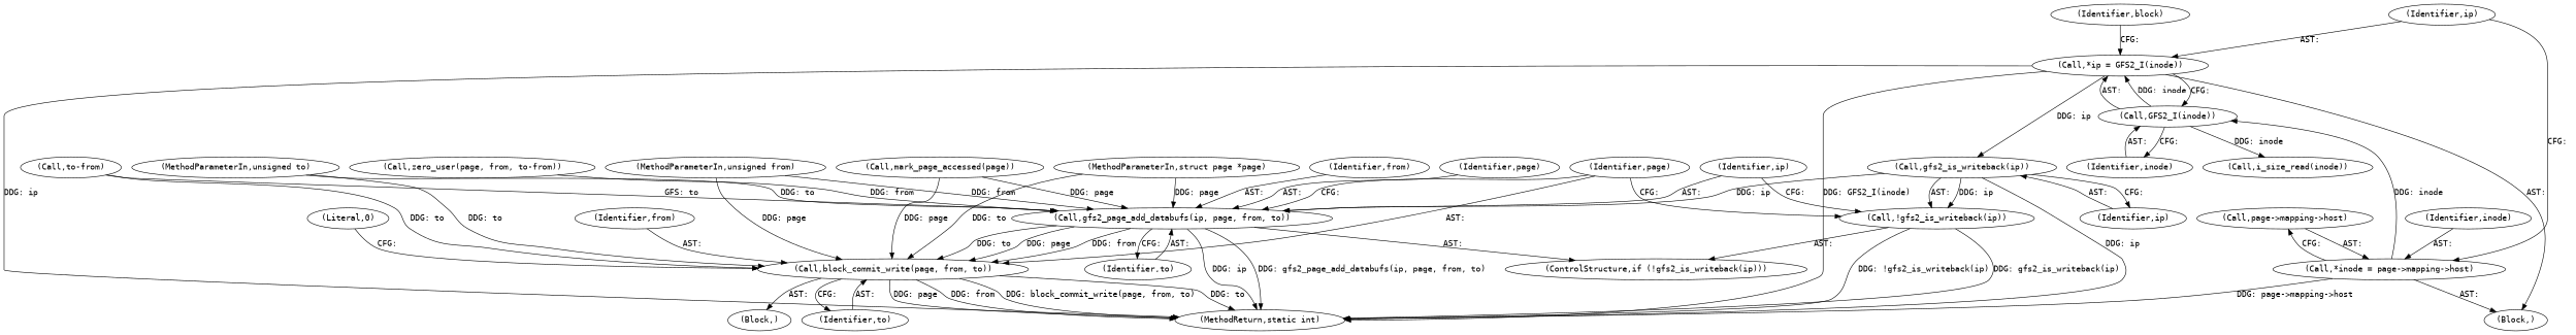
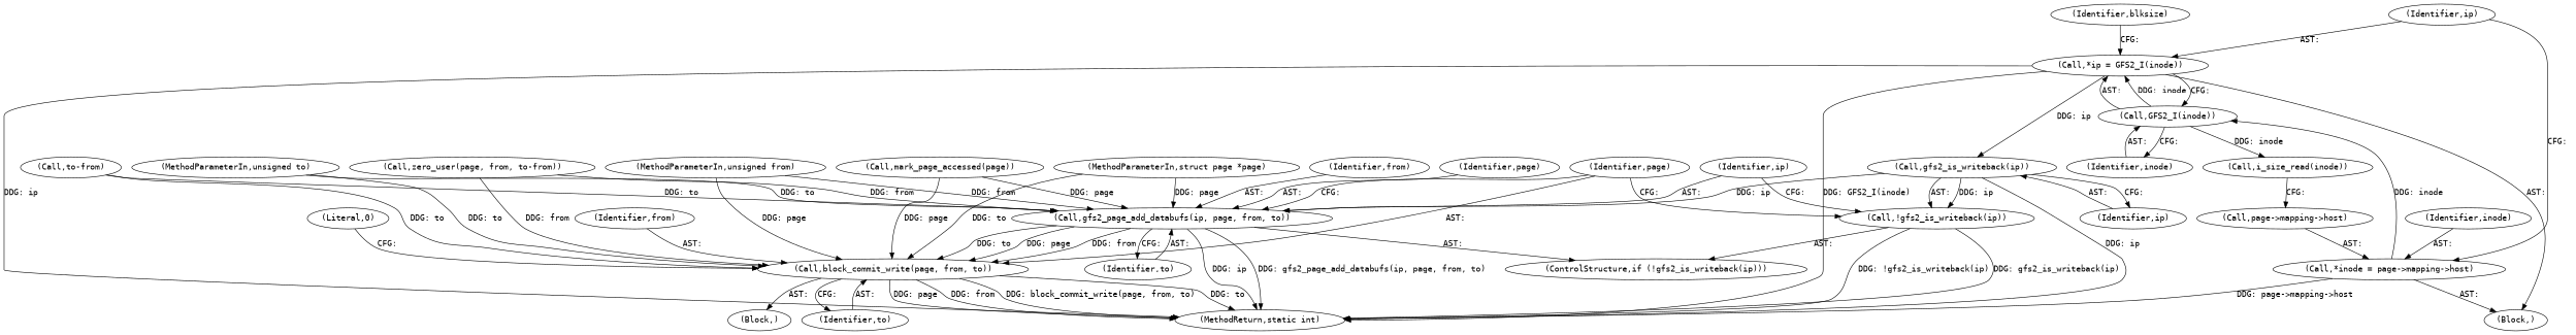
  digraph {
    fontname="DejaVu Sans Mono"
    node [fontname="DejaVu Sans Mono"]
    edge [fontname="DejaVu Sans Mono"]
    n1 [label="(Call,gfs2_is_writeback(ip))"]
    n2 [label="(Call,!gfs2_is_writeback(ip))"]
    n3 [label="(Call,gfs2_page_add_databufs(ip, page, from, to))"]
    n4 [label="(MethodReturn,static int)"]
    n5 [label="(Identifier,ip)"]
    n6 [label="(ControlStructure,if (!gfs2_is_writeback(ip)))"]
    n7 [label="(Call,block_commit_write(page, from, to))"]
    n8 [label="(Identifier,to)"]
    n9 [label="(Call,*ip = GFS2_I(inode))"]
    n10 [label="(Call,GFS2_I(inode))"]
    n11 [label="(Block,)"]
    n12 [label="(Identifier,inode)"]
    n13 [label="(Call,i_size_read(inode))"]
    n14 [label="(Call,*inode = page->mapping->host)"]
    n15 [label="(Call,page->mapping->host)"]
    n16 [label="(Block,)"]
    n17 [label="(Identifier,to)"]
    n18 [label="(Call,to-from)"]
    n19 [label="(Identifier,ip)"]
    n20 [label="(Literal,0)"]
    n21 [label="(Identifier,page)"]
    n22 [label="(MethodParameterIn,struct page *page)"]
    n23 [label="(Identifier,inode)"]
    n24 [label="(MethodParameterIn,unsigned to)"]
    n25 [label="(Call,zero_user(page, from, to-from))"]
    n26 [label="(Identifier,from)"]
    n27 [label="(Identifier,page)"]
    n28 [label="(Call,mark_page_accessed(page))"]
-   n29 [label="(Identifier,block)"]
+   n29 [label="(Identifier,blksize)"]
    n30 [label="(MethodParameterIn,unsigned from)"]
    n31 [label="(Identifier,ip)"]
    n32 [label="(Identifier,from)"]
    n1 -> n2 [label="AST: "]
    n1 -> n2 [label="DDG: ip"]
    n1 -> n3 [label="DDG: ip"]
    n1 -> n4 [label="DDG: ip"]
    n1 -> n5 [label="CFG: "]
    n2 -> n4 [label="DDG: !gfs2_is_writeback(ip)"]
    n2 -> n4 [label="DDG: gfs2_is_writeback(ip)"]
    n2 -> n6 [label="AST: "]
    n3 -> n4 [label="DDG: gfs2_page_add_databufs(ip, page, from, to)"]
    n3 -> n4 [label="DDG: ip"]
    n3 -> n6 [label="AST: "]
    n3 -> n7 [label="DDG: page"]
    n3 -> n7 [label="DDG: from"]
    n3 -> n7 [label="DDG: to"]
    n3 -> n8 [label="CFG: "]
    n5 -> n1 [label="AST: "]
    n7 -> n4 [label="DDG: to"]
    n7 -> n4 [label="DDG: page"]
    n7 -> n4 [label="DDG: from"]
    n7 -> n4 [label="DDG: block_commit_write(page, from, to)"]
    n7 -> n16 [label="AST: "]
    n7 -> n17 [label="CFG: "]
    n8 -> n3 [label="AST: "]
    n9 -> n1 [label="DDG: ip"]
    n9 -> n4 [label="DDG: GFS2_I(inode)"]
    n9 -> n4 [label="DDG: ip"]
    n9 -> n10 [label="CFG: "]
    n9 -> n11 [label="AST: "]
    n10 -> n9 [label="AST: "]
    n10 -> n9 [label="DDG: inode"]
    n10 -> n12 [label="CFG: "]
    n10 -> n13 [label="DDG: inode"]
    n12 -> n10 [label="AST: "]
    n14 -> n4 [label="DDG: page->mapping->host"]
    n14 -> n10 [label="DDG: inode"]
    n14 -> n11 [label="AST: "]
-   n14 -> n15 [label="CFG: "]
+   n13 -> n15 [label="CFG: "]
    n15 -> n14 [label="AST: "]
    n17 -> n7 [label="AST: "]
-   n18 -> n3 [label="GFS: to"]
+   n18 -> n3 [label="DDG: to"]
    n18 -> n7 [label="DDG: to"]
    n19 -> n9 [label="AST: "]
    n19 -> n14 [label="CFG: "]
    n20 -> n7 [label="CFG: "]
    n21 -> n2 [label="CFG: "]
    n21 -> n3 [label="CFG: "]
    n21 -> n7 [label="AST: "]
    n22 -> n3 [label="DDG: page"]
    n22 -> n7 [label="DDG: to"]
    n23 -> n14 [label="AST: "]
    n24 -> n3 [label="DDG: to"]
    n24 -> n7 [label="DDG: to"]
    n25 -> n3 [label="DDG: from"]
+   n25 -> n7 [label="DDG: from"]
    n26 -> n7 [label="AST: "]
    n27 -> n3 [label="AST: "]
    n28 -> n3 [label="DDG: page"]
    n28 -> n7 [label="DDG: page"]
    n29 -> n9 [label="CFG: "]
    n30 -> n3 [label="DDG: from"]
    n30 -> n7 [label="DDG: page"]
    n31 -> n2 [label="CFG: "]
    n31 -> n3 [label="AST: "]
    n32 -> n3 [label="AST: "]
  }
